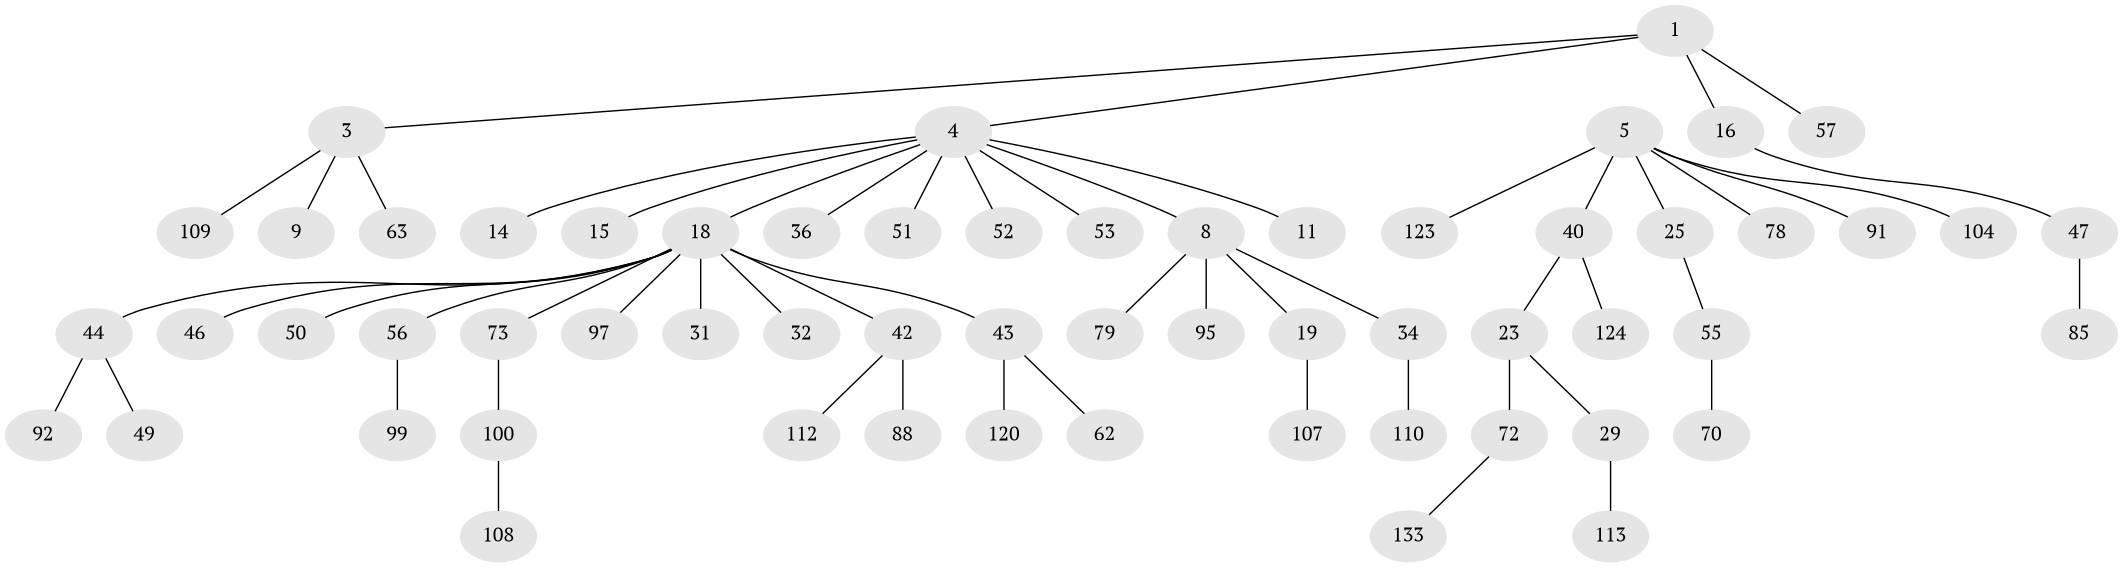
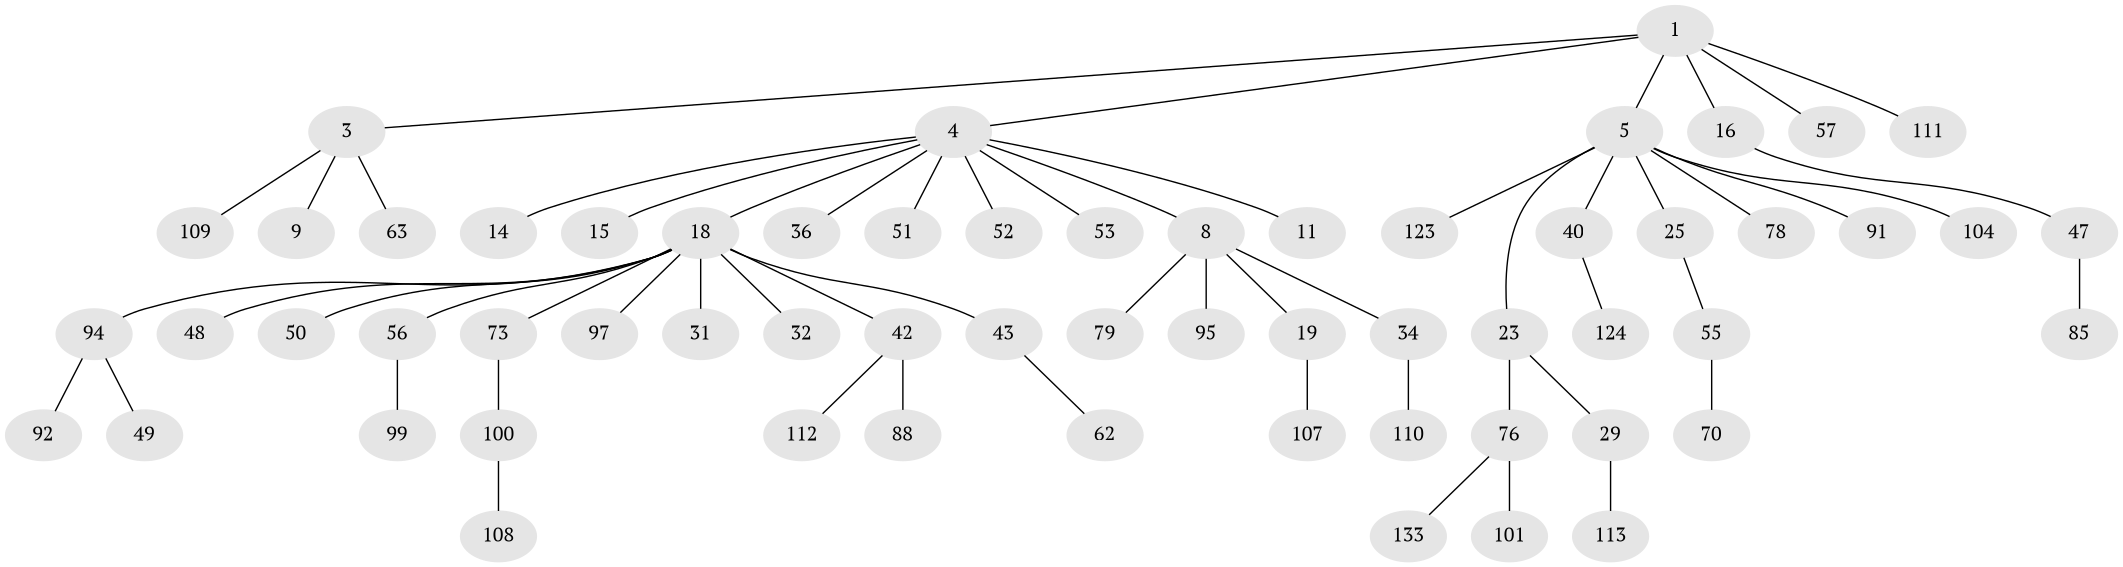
  graph {
    fontname="PT Serif"
    node [color=gray90 fontname="PT Serif" style=filled]
    edge [fontname="PT Serif"]
    1 [super="+2+10"]
    3 [super="+78"]
    4 [super="+6+33+35"]
    5 [super="+12+7"]
    16 [super="+30+45"]
    57
+   111
    9
    63 [super="+115"]
    109
    8 [super="+13+54"]
    11 [super="+121+114"]
    14 [super="+117+20"]
    15 [super="+68+26"]
    18 [super="+22+84+38+24+21"]
    36 [super="+71"]
    51 [super="+75"]
    52
    53
    23 [super="+125+28+106+67"]
    25 [super="+90"]
    40 [super="+105+64"]
    n23 [label=78 super="+69"]
    91
    104
    123
    47 [super="+77"]
    19 [super="+41"]
    34 [super="+37+102"]
    79
    95
    31
    32 [super="+39"]
    42 [super="+65"]
    43 [super="+61"]
-   44
-   48 [label=46]
+   44 [label=94]
+   48
    50
    56 [super="+82+98"]
    73 [super="+93+96"]
    97 [super="+122"]
    29 [super="+60+119"]
-   72 [super="+74"]
+   72 [super="+74" label=76]
    55
    124
    107
    110
    85
    88
    112
    62
-   120
    49 [super="+66"]
    92
    99
    100
    113
+   101
    n59 [label=133]
    70 [super="+83"]
    108
    1 -- 3
    1 -- 4
+   1 -- 5
    1 -- 16
    1 -- 57
+   1 -- 111
    3 -- 9
    3 -- 63
    3 -- 109
    4 -- 8
    4 -- 11
    4 -- 14
    4 -- 15
    4 -- 18
    4 -- 36
    4 -- 51
    4 -- 52
    4 -- 53
-   40 -- 23
+   5 -- 23
    5 -- 25
    5 -- 40
    5 -- n23
    5 -- 91
    5 -- 104
    5 -- 123
    16 -- 47
    8 -- 19
    8 -- 34
    8 -- 79
    8 -- 95
    18 -- 31
    18 -- 32
    18 -- 42
    18 -- 43
    18 -- 44
    18 -- 48
    18 -- 50
    18 -- 56
    18 -- 73
    18 -- 97
    23 -- 29
    23 -- 72
    25 -- 55
    40 -- 124
    47 -- 85
    19 -- 107
    34 -- 110
    42 -- 88
    42 -- 112
    43 -- 62
-   43 -- 120
    44 -- 49
    44 -- 92
    56 -- 99
    73 -- 100
    29 -- 113
+   72 -- 101
    72 -- n59
    55 -- 70
    100 -- 108
  }
